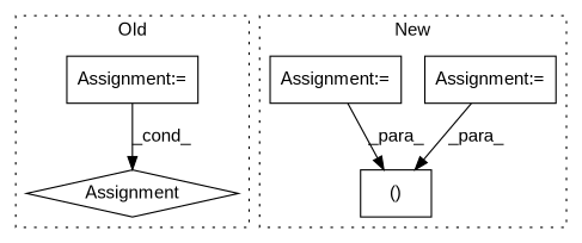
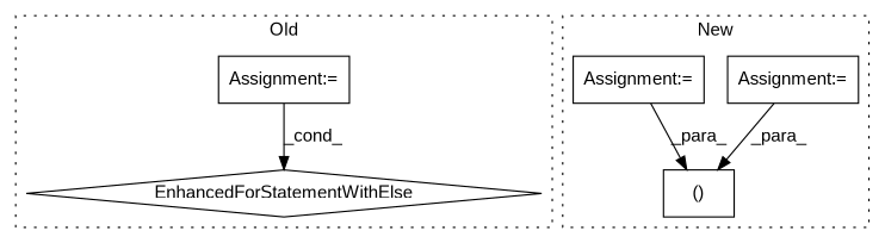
  digraph {
    fontname="Liberation Sans"
    node [a=7 shape=box fontname="Liberation Sans"]
    edge [fontname="Liberation Sans"]
-   n1 [a=115 l="53,155" label=Assignment s="1235,1317" shape=diamond]
+   n1 [a=115 l="53,155" label=EnhancedForStatementWithElse s="1235,1317" shape=diamond]
    n2 [l=7 label="Assignment:=" s=674]
    n3 [a=106 l=140 label="()" s=1688]
    n4 [l=12 label="Assignment:=" s=710]
    n5 [l=10 label="Assignment:=" s=570]
    subgraph cluster_1 {
      label=Old
      style=dotted
      n1
      n2
    }
    subgraph cluster_2 {
      label=New
      style=dotted
      n3
      n4
      n5
    }
    n2 -> n1 [label=_cond_]
    n4 -> n3 [label=_para_]
    n5 -> n3 [label=_para_]
  }
